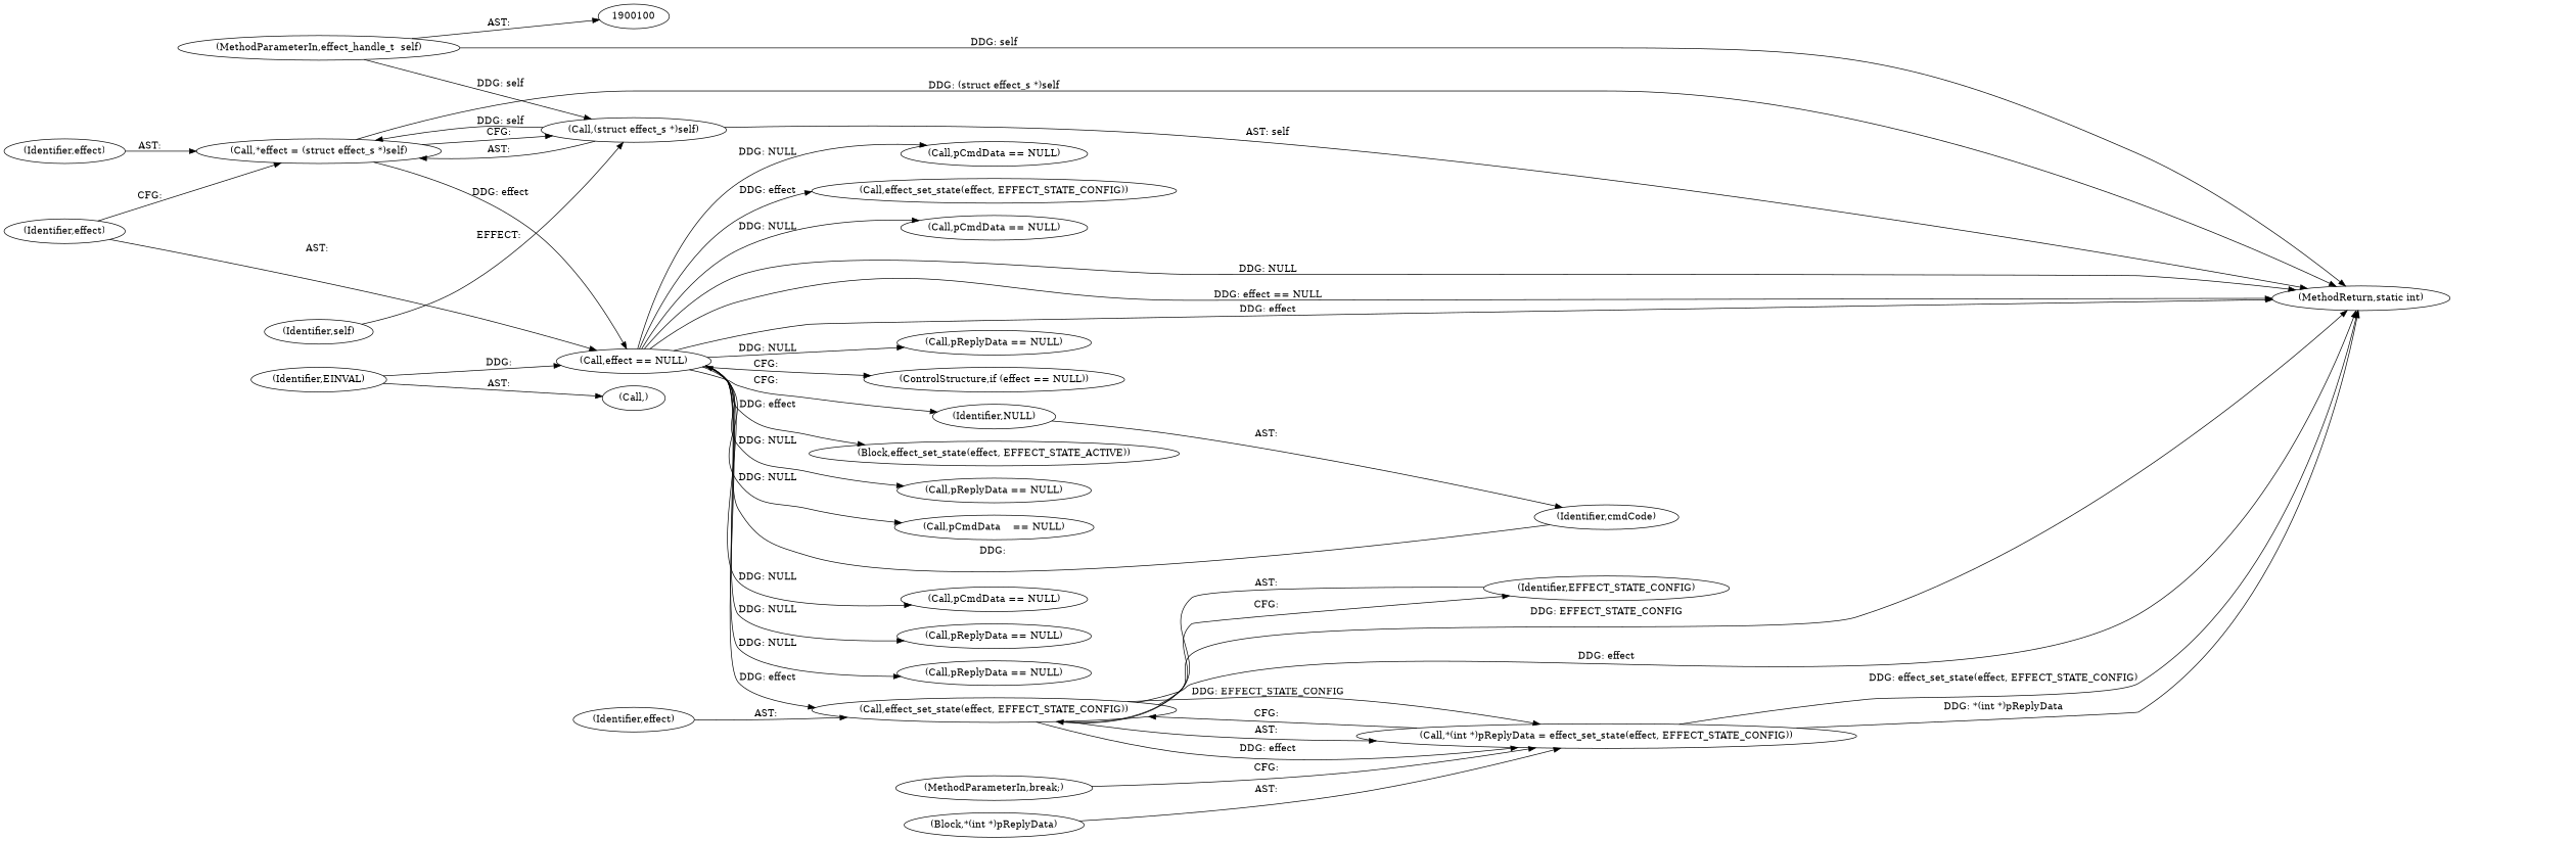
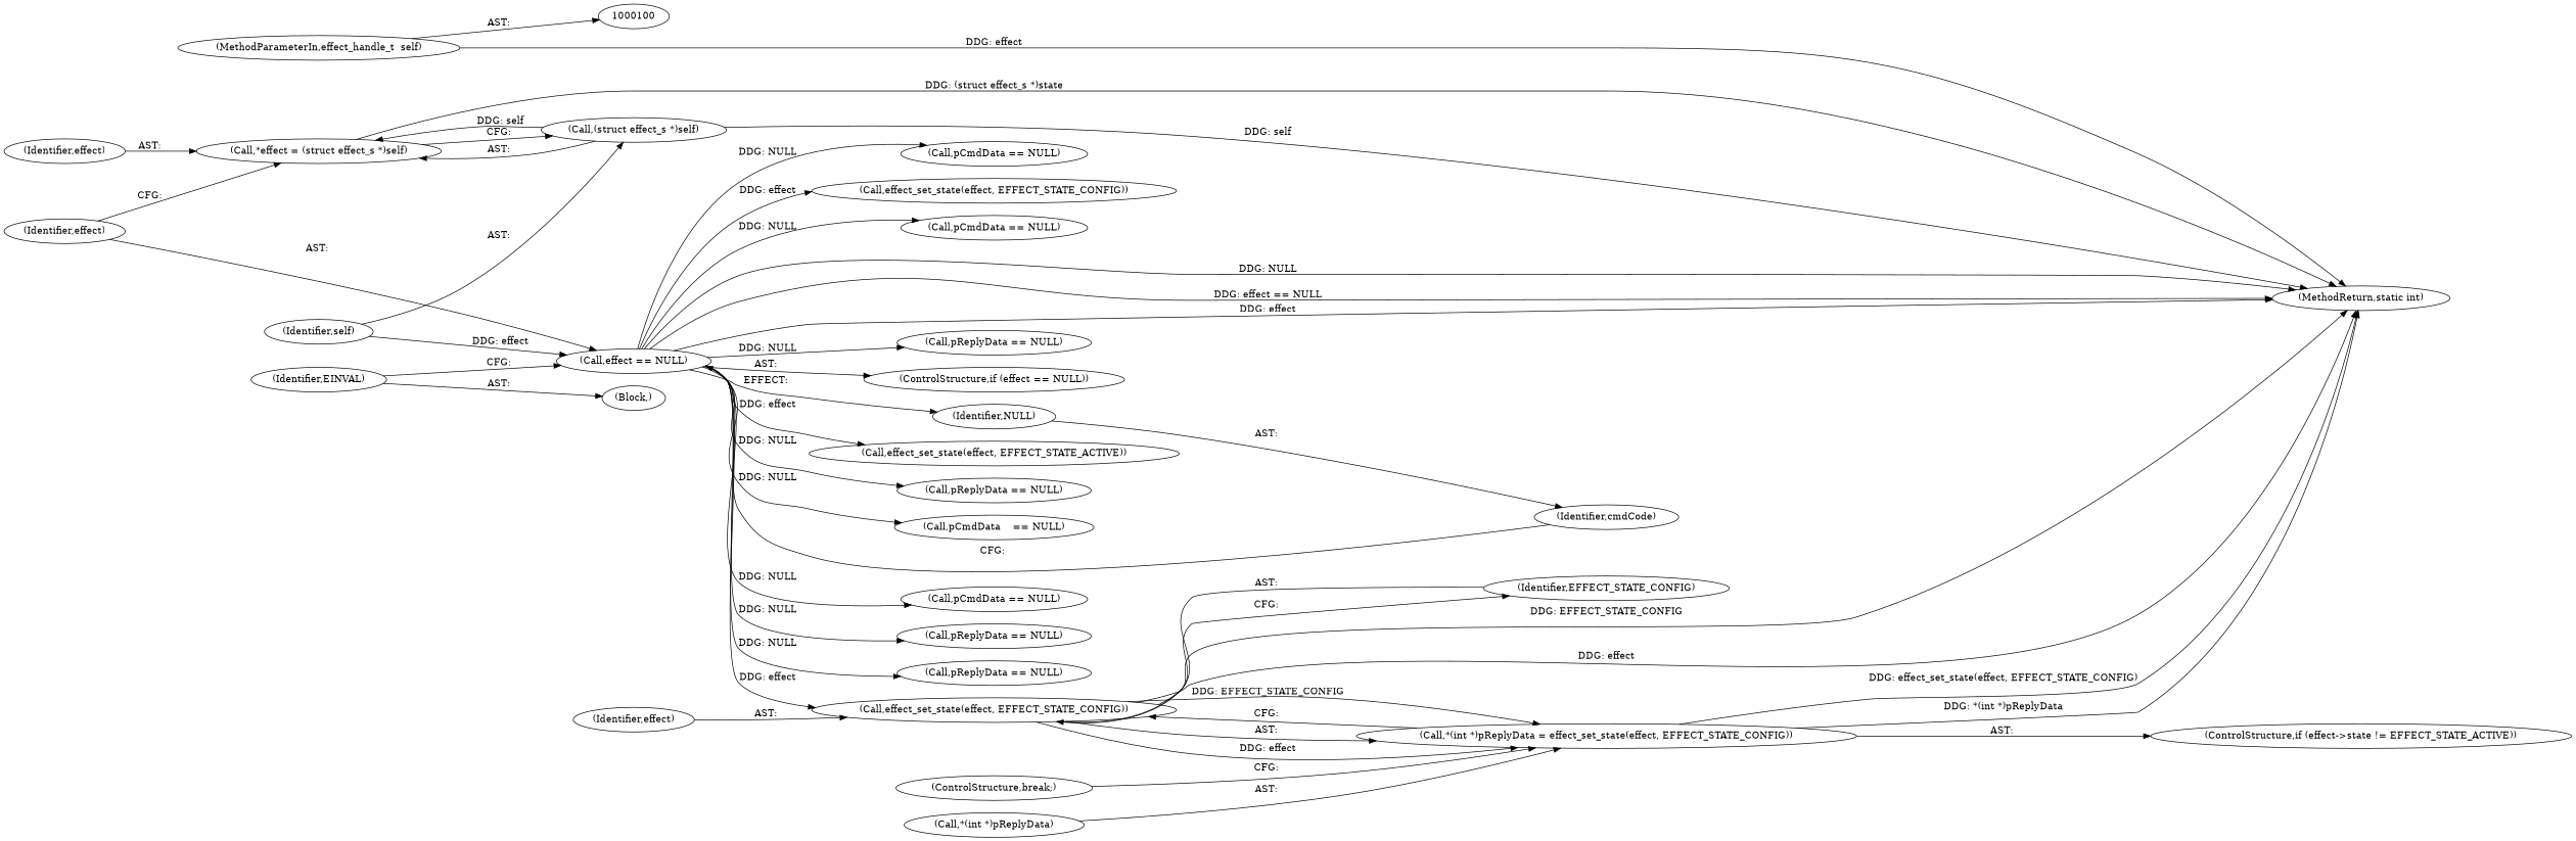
  digraph {
    rankdir=LR
    n1 [label="(Call,effect_set_state(effect, EFFECT_STATE_CONFIG))"]
    n2 [label="(Call,*(int *)pReplyData = effect_set_state(effect, EFFECT_STATE_CONFIG))"]
    n3 [label="(MethodReturn,static int)"]
    n4 [label="(Identifier,EFFECT_STATE_CONFIG)"]
+   n5 [label="(ControlStructure,if (effect->state != EFFECT_STATE_ACTIVE))"]
    n6 [label="(Call,effect == NULL)"]
    n7 [label="(Call,pReplyData == NULL)"]
    n8 [label="(ControlStructure,if (effect == NULL))"]
-   n9 [label="(Block,effect_set_state(effect, EFFECT_STATE_ACTIVE))"]
+   n9 [label="(Call,effect_set_state(effect, EFFECT_STATE_ACTIVE))"]
    n10 [label="(Call,pReplyData == NULL)"]
    n11 [label="(Call,pCmdData    == NULL)"]
    n12 [label="(Call,pCmdData == NULL)"]
    n13 [label="(Call,pReplyData == NULL)"]
    n14 [label="(Call,pReplyData == NULL)"]
    n15 [label="(Call,pCmdData == NULL)"]
    n16 [label="(Call,effect_set_state(effect, EFFECT_STATE_CONFIG))"]
    n17 [label="(Identifier,NULL)"]
    n18 [label="(Call,pCmdData == NULL)"]
    n19 [label="(Identifier,cmdCode)"]
    n20 [label="(Call,*effect = (struct effect_s *)self)"]
    n21 [label="(Call,(struct effect_s *)self)"]
-   n22 [label="(Call,)"]
+   n22 [label="(Block,)"]
    n23 [label="(Identifier,self)"]
    n24 [label="(MethodParameterIn,effect_handle_t  self)"]
-   1000100 [label=1900100]
+   1000100
    n26 [label="(Identifier,effect)"]
-   n27 [label="(MethodParameterIn,break;)"]
+   n27 [label="(ControlStructure,break;)"]
    n28 [label="(Identifier,effect)"]
    n29 [label="(Identifier,effect)"]
-   n30 [label="(Block,*(int *)pReplyData)"]
+   n30 [label="(Call,*(int *)pReplyData)"]
    n31 [label="(Identifier,EINVAL)"]
    n1 -> n2 [label="AST: "]
    n1 -> n2 [label="DDG: effect"]
    n1 -> n2 [label="DDG: EFFECT_STATE_CONFIG"]
    n1 -> n3 [label="DDG: EFFECT_STATE_CONFIG"]
    n1 -> n3 [label="DDG: effect"]
    n1 -> n4 [label="CFG: "]
    n2 -> n1 [label="CFG: "]
    n2 -> n3 [label="DDG: effect_set_state(effect, EFFECT_STATE_CONFIG)"]
    n2 -> n3 [label="DDG: *(int *)pReplyData"]
+   n2 -> n5 [label="AST: "]
    n4 -> n1 [label="AST: "]
    n6 -> n1 [label="DDG: effect"]
    n6 -> n3 [label="DDG: NULL"]
    n6 -> n3 [label="DDG: effect == NULL"]
    n6 -> n3 [label="DDG: effect"]
    n6 -> n7 [label="DDG: NULL"]
-   n6 -> n8 [label="CFG: "]
+   n6 -> n8 [label="AST: "]
    n6 -> n9 [label="DDG: effect"]
    n6 -> n10 [label="DDG: NULL"]
    n6 -> n11 [label="DDG: NULL"]
    n6 -> n12 [label="DDG: NULL"]
    n6 -> n13 [label="DDG: NULL"]
    n6 -> n14 [label="DDG: NULL"]
    n6 -> n15 [label="DDG: NULL"]
    n6 -> n16 [label="DDG: effect"]
-   n6 -> n17 [label="CFG: "]
+   n6 -> n17 [label="EFFECT: "]
    n6 -> n18 [label="DDG: NULL"]
    n17 -> n19 [label="AST: "]
-   n19 -> n6 [label="DDG: "]
-   n20 -> n3 [label="DDG: (struct effect_s *)self"]
-   n20 -> n6 [label="DDG: effect"]
+   n19 -> n6 [label="CFG: "]
+   n20 -> n3 [label="DDG: (struct effect_s *)state"]
+   n23 -> n6 [label="DDG: effect"]
    n20 -> n21 [label="CFG: "]
-   n21 -> n3 [label="AST: self"]
+   n21 -> n3 [label="DDG: self"]
    n21 -> n20 [label="AST: "]
    n21 -> n20 [label="DDG: self"]
-   n23 -> n21 [label="EFFECT: "]
-   n24 -> n3 [label="DDG: self"]
-   n24 -> n21 [label="DDG: self"]
+   n23 -> n21 [label="AST: "]
+   n24 -> n3 [label="DDG: effect"]
    n24 -> 1000100 [label="AST: "]
    n26 -> n6 [label="AST: "]
    n26 -> n20 [label="CFG: "]
    n27 -> n2 [label="CFG: "]
    n28 -> n20 [label="AST: "]
    n29 -> n1 [label="AST: "]
    n30 -> n2 [label="AST: "]
-   n31 -> n6 [label="DDG: "]
+   n31 -> n6 [label="CFG: "]
    n31 -> n22 [label="AST: "]
  }
